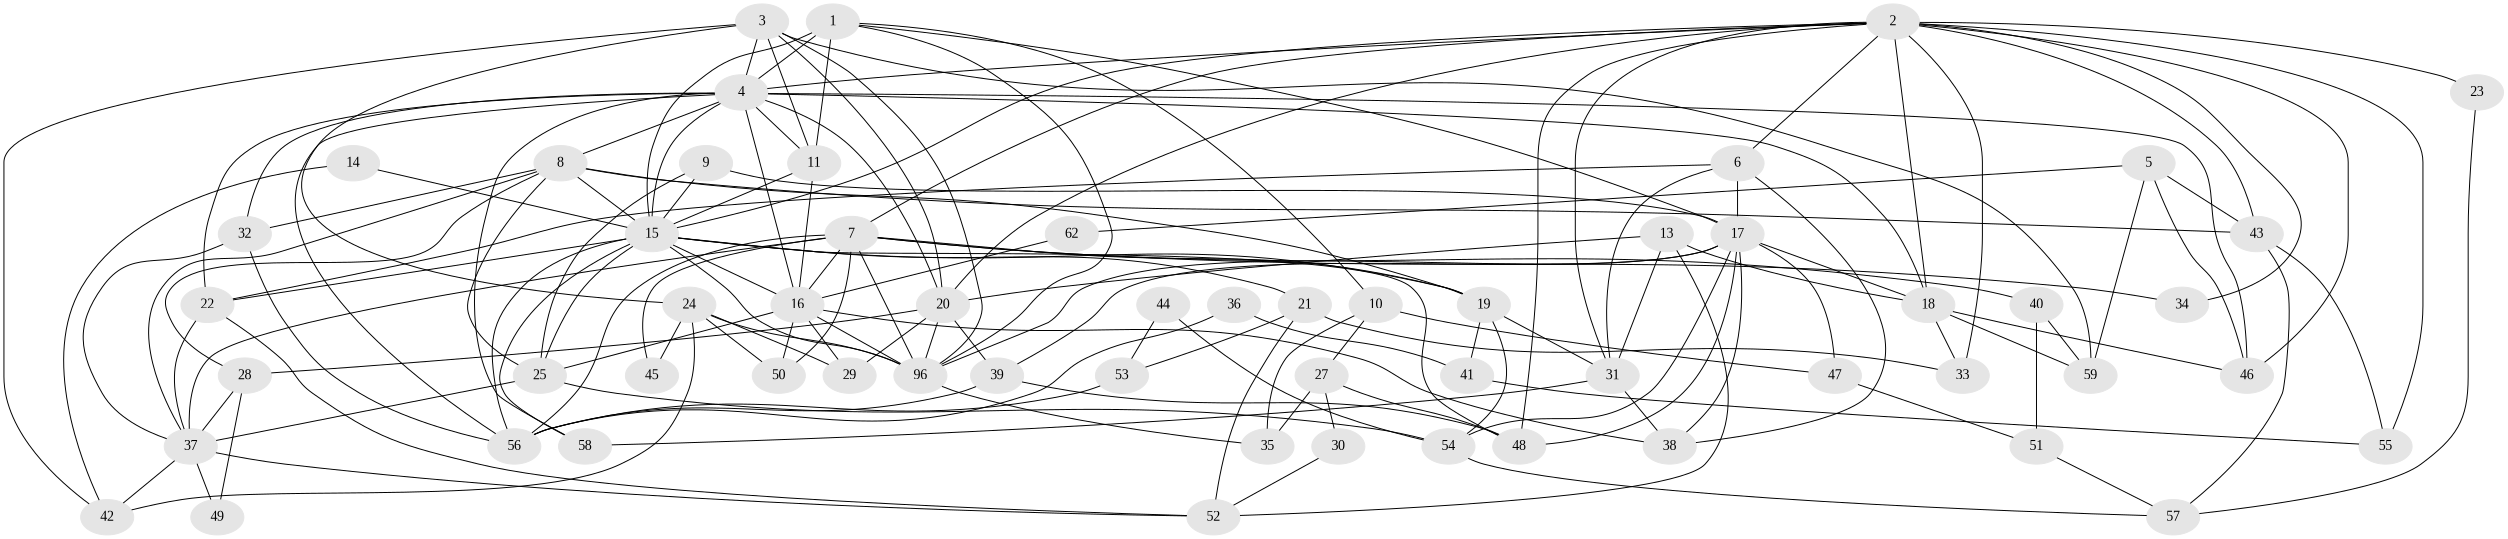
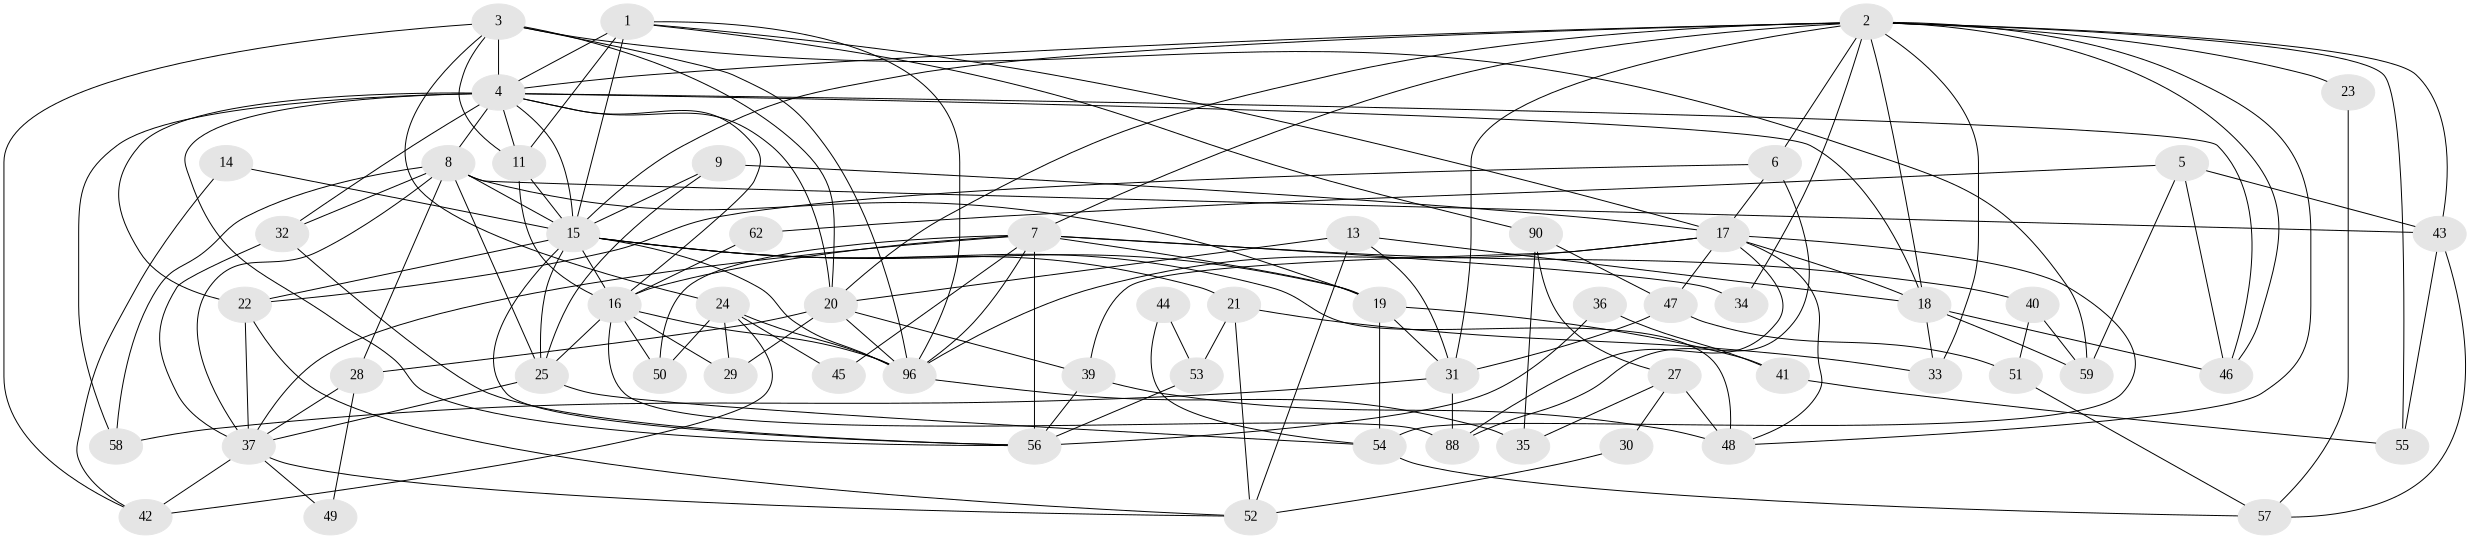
  graph {
    fontname="Liberation Serif"
    node [color=gray90 fontname="Liberation Serif" style=filled]
    edge [fontname="Liberation Serif" weight=1.0]
    1
    4
-   10
+   10 [label=90]
    11
    15
    17
    n7 [label=96]
    18
    20
    46
    8
    16
    22
    32
    56
    58
    47
    27
    35
    48
    19
    25
    21
-   38
+   38 [label=88]
    39
    54
    2
    6
    7
    23
    31
    33
    34
    43
    55
    37
    40
    45
    50
    59
    28
    29
    57
    3
    24
    42
    52
    5
    n49 [label=62]
    41
    49
    51
    9
    30
    13
    14
    53
    36
    44
    1 -- 4 [weight=2.0]
    1 -- 10
    1 -- 11
    1 -- 15 [weight=2.0]
    1 -- 17
    1 -- n7
    4 -- 11
    4 -- 15 [weight=2.0]
    4 -- 18
    4 -- 20
    4 -- 46
    4 -- 8 [weight=2.0]
    4 -- 16
    4 -- 22
    4 -- 32
    4 -- 56
    4 -- 58
    10 -- 47
    10 -- 27
    10 -- 35
    11 -- 15 [weight=2.0]
    11 -- 16
    15 -- n7 [weight=2.0]
    15 -- 16
    15 -- 22
    15 -- 56
-   15 -- 58
+   8 -- 58
    15 -- 48
    15 -- 19
    15 -- 25 [weight=2.0]
    15 -- 21
    17 -- n7
    17 -- 18
    17 -- 47
    17 -- 48
    17 -- 38
    17 -- 39
    17 -- 54
    n7 -- 35
    18 -- 46
    18 -- 33
    18 -- 59
    20 -- n7
    20 -- 39
    20 -- 28
    20 -- 29 [weight=2.0]
    8 -- 15
    8 -- 32
    8 -- 19 [weight=2.0]
    8 -- 25
    8 -- 43
    8 -- 37
    8 -- 28
    16 -- n7 [weight=2.0]
    16 -- 25 [weight=2.0]
    16 -- 38
    16 -- 50
    16 -- 29
    22 -- 37
    22 -- 52
    32 -- 56
    32 -- 37
    47 -- 51
    27 -- 35
    27 -- 48
    27 -- 30
    19 -- 54
    19 -- 31 [weight=2.0]
    19 -- 41
    25 -- 54
    25 -- 37
    21 -- 33
    21 -- 52
    21 -- 53
    39 -- 56
    39 -- 48
    54 -- 57
    2 -- 4
    2 -- 15
    2 -- 18
    2 -- 20
    2 -- 46
    2 -- 48
    2 -- 6 [weight=2.0]
    2 -- 7
    2 -- 23
    2 -- 31 [weight=2.0]
    2 -- 33 [weight=2.0]
    2 -- 34 [weight=2.0]
    2 -- 43
    2 -- 55
    6 -- 17
    6 -- 22
    6 -- 38
-   6 -- 31 [weight=2.0]
+   47 -- 31 [weight=2.0]
    7 -- n7
    7 -- 16
    7 -- 56
    7 -- 19
    7 -- 34
    7 -- 37
    7 -- 40
    7 -- 45
    7 -- 50
    23 -- 57
    31 -- 58
    31 -- 38
    43 -- 55
    43 -- 57
    37 -- 42
    37 -- 52
    37 -- 49
    40 -- 59
    40 -- 51
    28 -- 37
    28 -- 49
    3 -- 4
    3 -- 11
    3 -- n7
    3 -- 20
    3 -- 59
    3 -- 24
    3 -- 42
    24 -- n7
    24 -- 45
    24 -- 50
    24 -- 29
    24 -- 42
    5 -- 46
    5 -- 43 [weight=2.0]
    5 -- 59
    5 -- n49
    n49 -- 16 [weight=2.0]
    41 -- 55
    51 -- 57
    9 -- 15
    9 -- 17
    9 -- 25
    30 -- 52
    13 -- 18
    13 -- 20
    13 -- 31
    13 -- 52
    14 -- 15
    14 -- 42
    53 -- 56
    36 -- 56
    36 -- 41
    44 -- 54
    44 -- 53
  }
